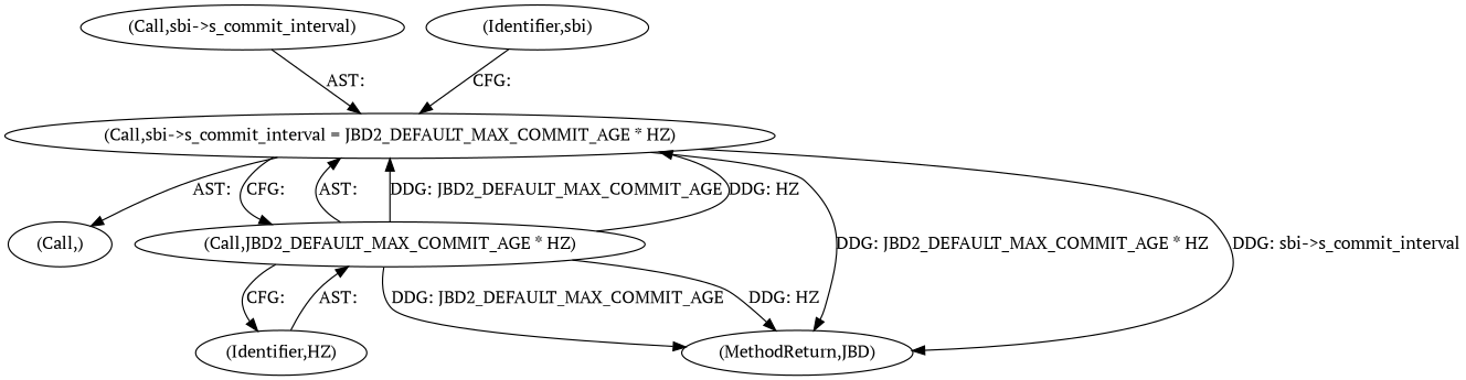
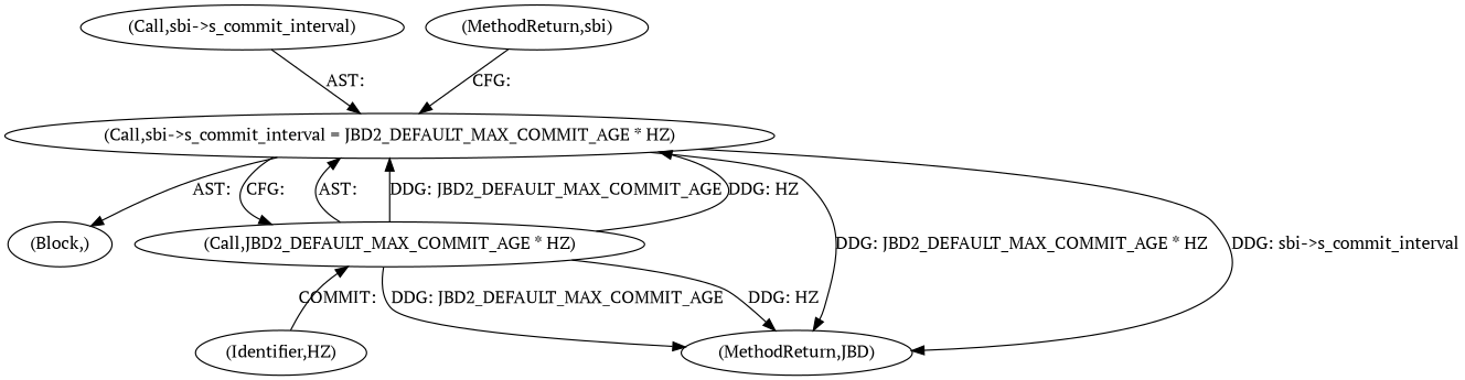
  digraph {
    fontname="PT Serif"
    node [fontname="PT Serif"]
    edge [fontname="PT Serif"]
    n1 [label="(Call,sbi->s_commit_interval = JBD2_DEFAULT_MAX_COMMIT_AGE * HZ)"]
    n2 [label="(Call,JBD2_DEFAULT_MAX_COMMIT_AGE * HZ)"]
-   n3 [label="(Call,)"]
+   n3 [label="(Block,)"]
    n4 [label="(MethodReturn,JBD)"]
    n5 [label="(Identifier,HZ)"]
    n6 [label="(Call,sbi->s_commit_interval)"]
-   n7 [label="(Identifier,sbi)"]
+   n7 [label="(MethodReturn,sbi)"]
    n1 -> n2 [label="CFG: "]
    n1 -> n3 [label="AST: "]
    n1 -> n4 [label="DDG: JBD2_DEFAULT_MAX_COMMIT_AGE * HZ"]
    n1 -> n4 [label="DDG: sbi->s_commit_interval"]
    n2 -> n1 [label="AST: "]
    n2 -> n1 [label="DDG: JBD2_DEFAULT_MAX_COMMIT_AGE"]
    n2 -> n1 [label="DDG: HZ"]
    n2 -> n4 [label="DDG: JBD2_DEFAULT_MAX_COMMIT_AGE"]
    n2 -> n4 [label="DDG: HZ"]
-   n2 -> n5 [label="CFG: "]
-   n5 -> n2 [label="AST: "]
+   n5 -> n2 [label="COMMIT: "]
    n6 -> n1 [label="AST: "]
    n7 -> n1 [label="CFG: "]
  }
